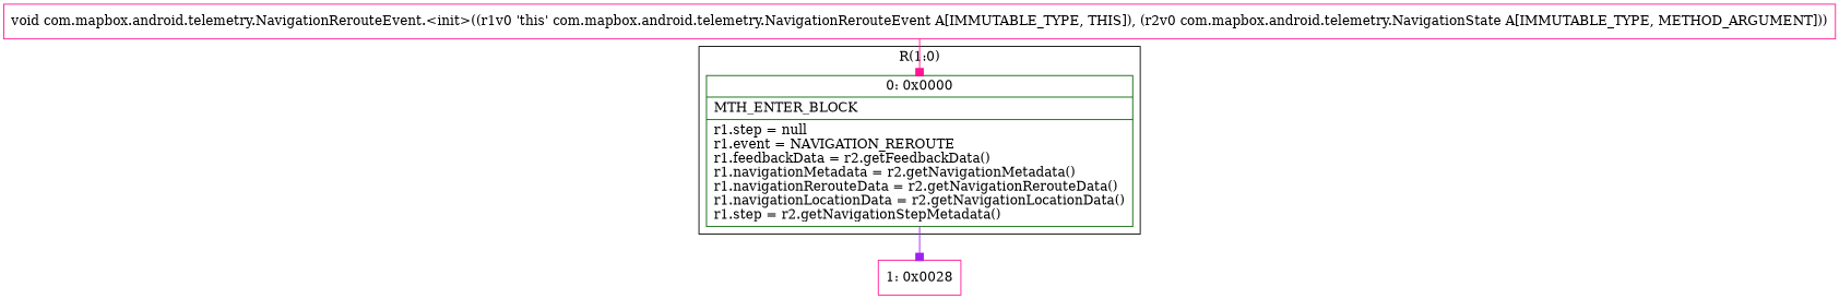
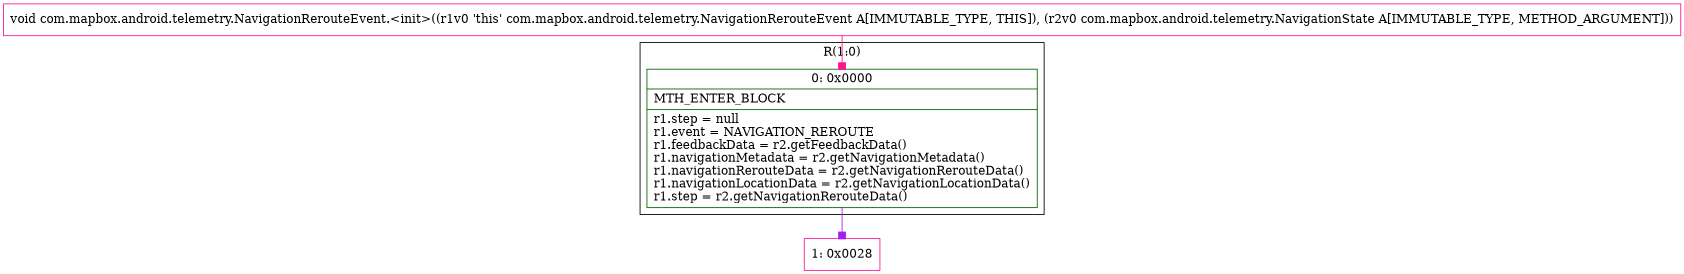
  digraph {
    node [color=deeppink shape=record]
    edge [style=solid arrowhead=box]
-   n1 [color=darkgreen label="{0\:\ 0x0000|MTH_ENTER_BLOCK\l|r1.step = null\lr1.event = NAVIGATION_REROUTE\lr1.feedbackData = r2.getFeedbackData()\lr1.navigationMetadata = r2.getNavigationMetadata()\lr1.navigationRerouteData = r2.getNavigationRerouteData()\lr1.navigationLocationData = r2.getNavigationLocationData()\lr1.step = r2.getNavigationStepMetadata()\l}"]
+   n1 [color=darkgreen label="{0\:\ 0x0000|MTH_ENTER_BLOCK\l|r1.step = null\lr1.event = NAVIGATION_REROUTE\lr1.feedbackData = r2.getFeedbackData()\lr1.navigationMetadata = r2.getNavigationMetadata()\lr1.navigationRerouteData = r2.getNavigationRerouteData()\lr1.navigationLocationData = r2.getNavigationLocationData()\lr1.step = r2.getNavigationRerouteData()\l}"]
    n2 [label="{1\:\ 0x0028}"]
    n3 [label="{void com.mapbox.android.telemetry.NavigationRerouteEvent.\<init\>((r1v0 'this' com.mapbox.android.telemetry.NavigationRerouteEvent A[IMMUTABLE_TYPE, THIS]), (r2v0 com.mapbox.android.telemetry.NavigationState A[IMMUTABLE_TYPE, METHOD_ARGUMENT])) }"]
    subgraph cluster_1 {
      label="R(1:0)"
      n1
    }
    n1 -> n2 [color=purple]
    n3 -> n1 [color=deeppink]
  }
